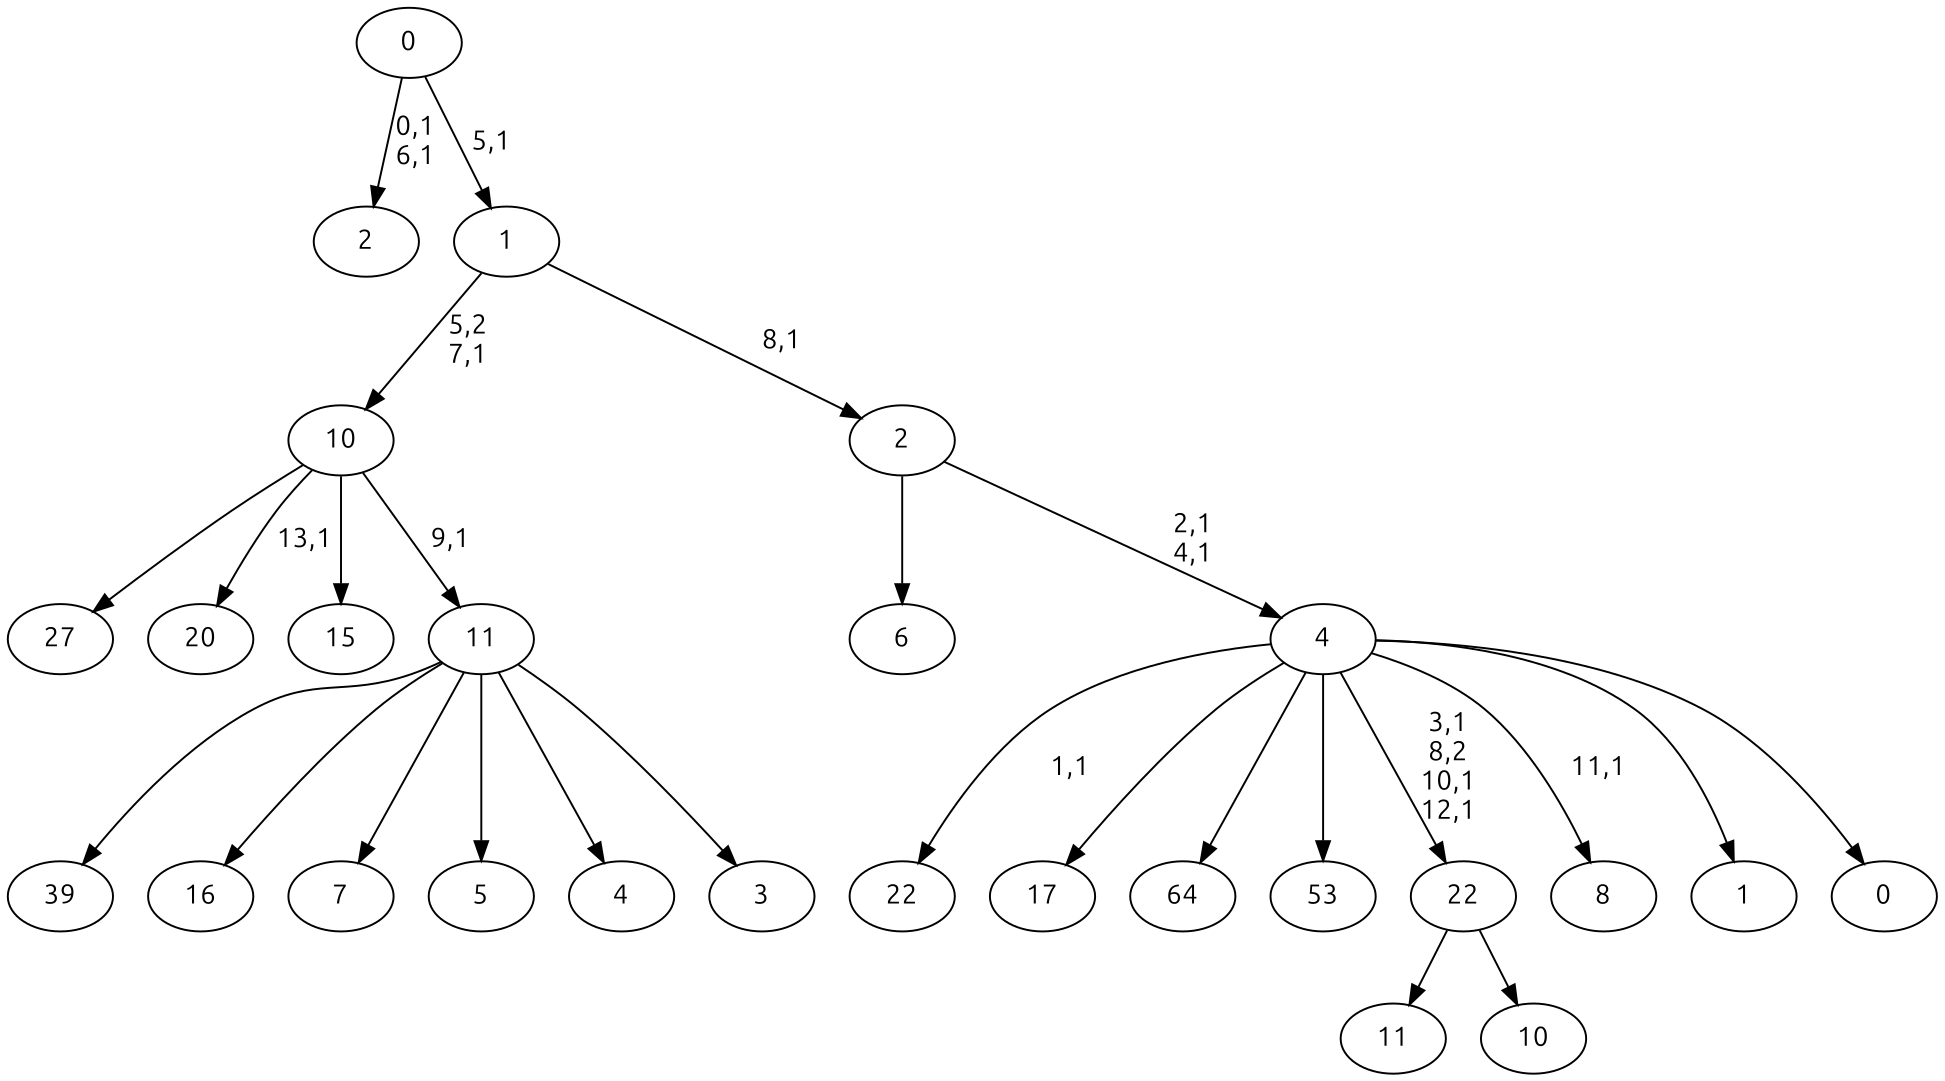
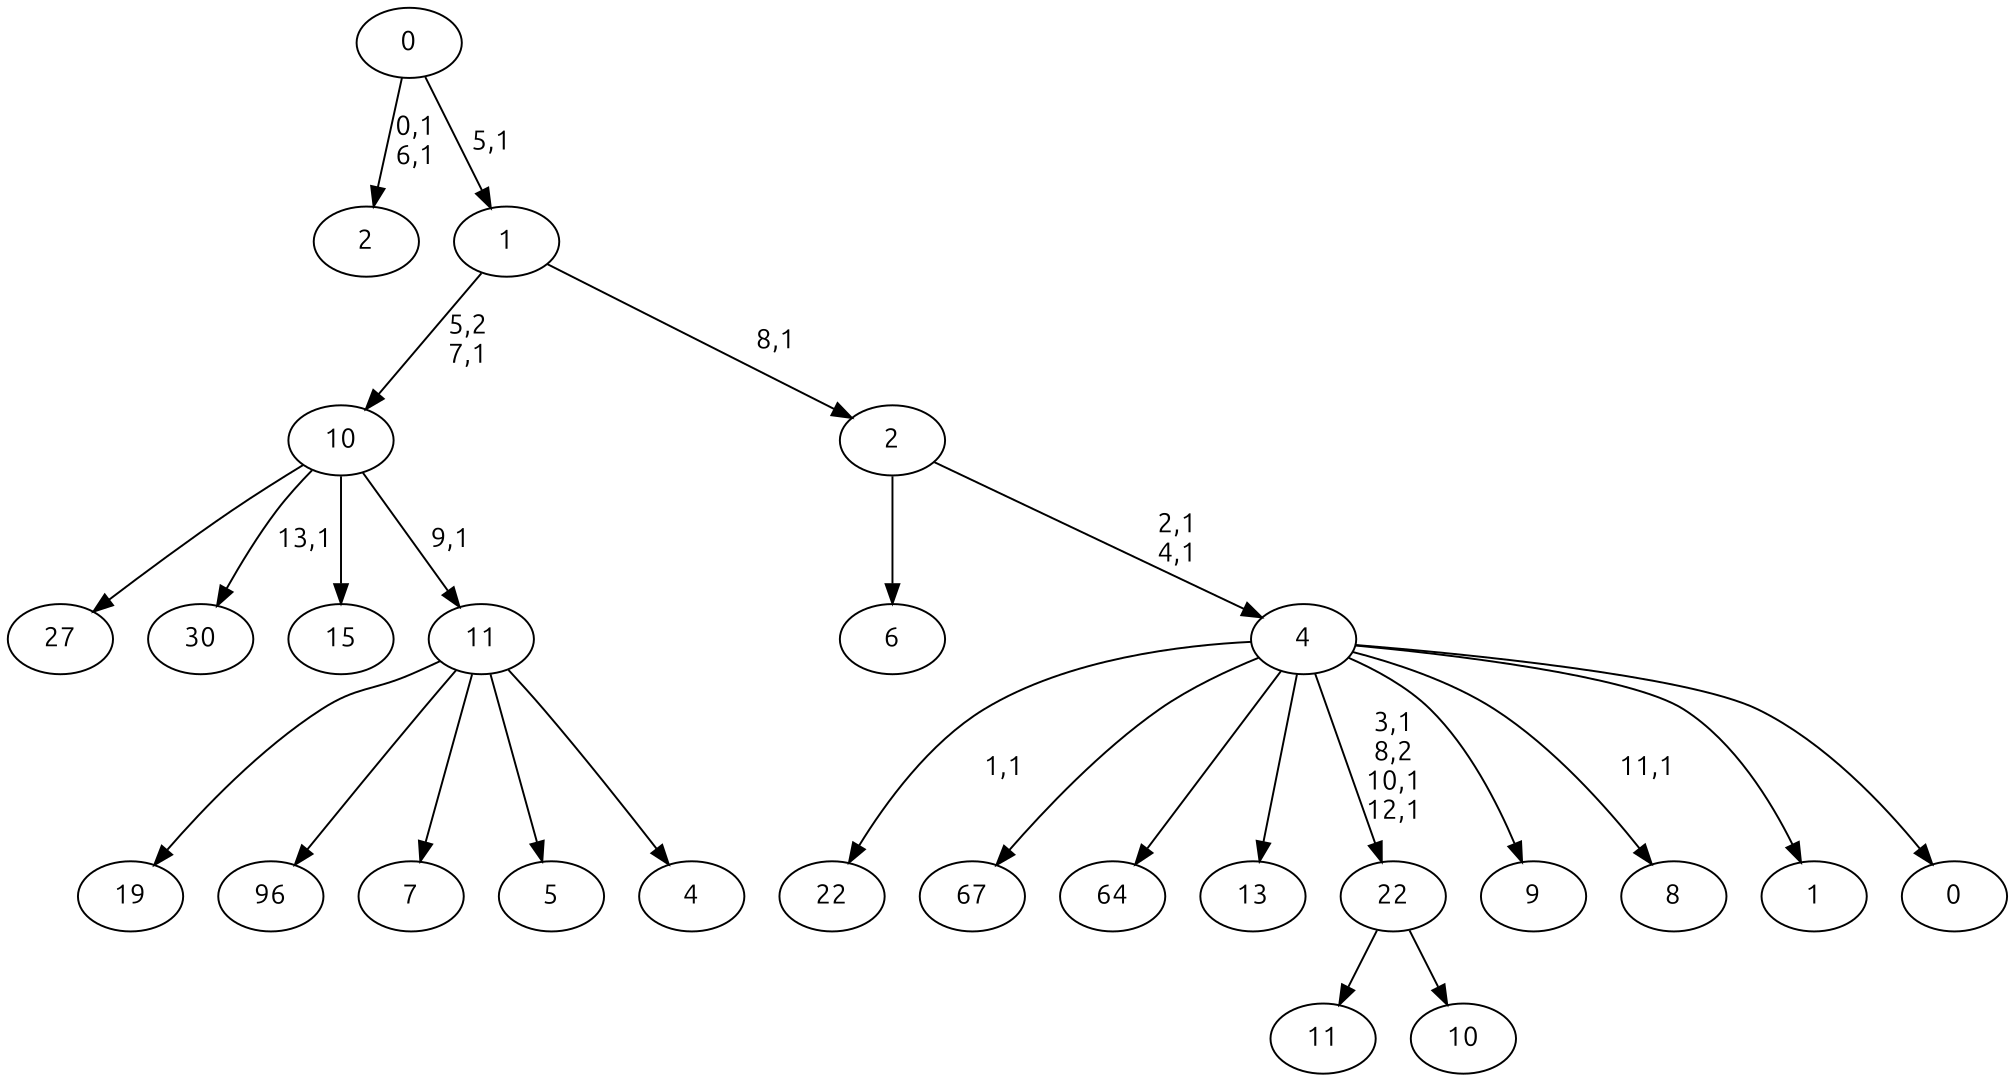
  digraph {
    fontname=Ubuntu
    node [fontname=Ubuntu]
    edge [fontname=Ubuntu]
    n1 [label=22]
    n2 [label=27]
-   n3 [label=20]
-   n4 [label=39]
-   n5 [label=17]
-   n6 [label=16]
+   n3 [label=30]
+   n4 [label=19]
+   n5 [label=67]
+   n6 [label=96]
    n7 [label=15]
    n8 [label=64]
-   n9 [label=53]
+   n9 [label=13]
    n10 [label=11]
    n11 [label=10]
    22
+   n13 [label=9]
    n14 [label=8]
    n15 [label=7]
    n16 [label=6]
    n17 [label=5]
    n18 [label=4]
-   n19 [label=3]
    11
    10
    n22 [label=2]
    n23 [label=1]
    n24 [label=0]
    4
    2
    1
    0
    22 -> n10
    22 -> n11
    11 -> n4
    11 -> n6
    11 -> n15
    11 -> n17
    11 -> n18
-   11 -> n19
    10 -> n2
    10 -> n3 [label="13,1"]
    10 -> n7
    10 -> 11 [label="9,1"]
    4 -> n1 [label="1,1"]
    4 -> n5
    4 -> n8
    4 -> n9
    4 -> 22 [label="3,1\n8,2\n10,1\n12,1"]
+   4 -> n13
    4 -> n14 [label="11,1"]
    4 -> n23
    4 -> n24
    2 -> n16
    2 -> 4 [label="2,1\n4,1"]
    1 -> 10 [label="5,2\n7,1"]
    1 -> 2 [label="8,1"]
    0 -> n22 [label="0,1\n6,1"]
    0 -> 1 [label="5,1"]
  }
